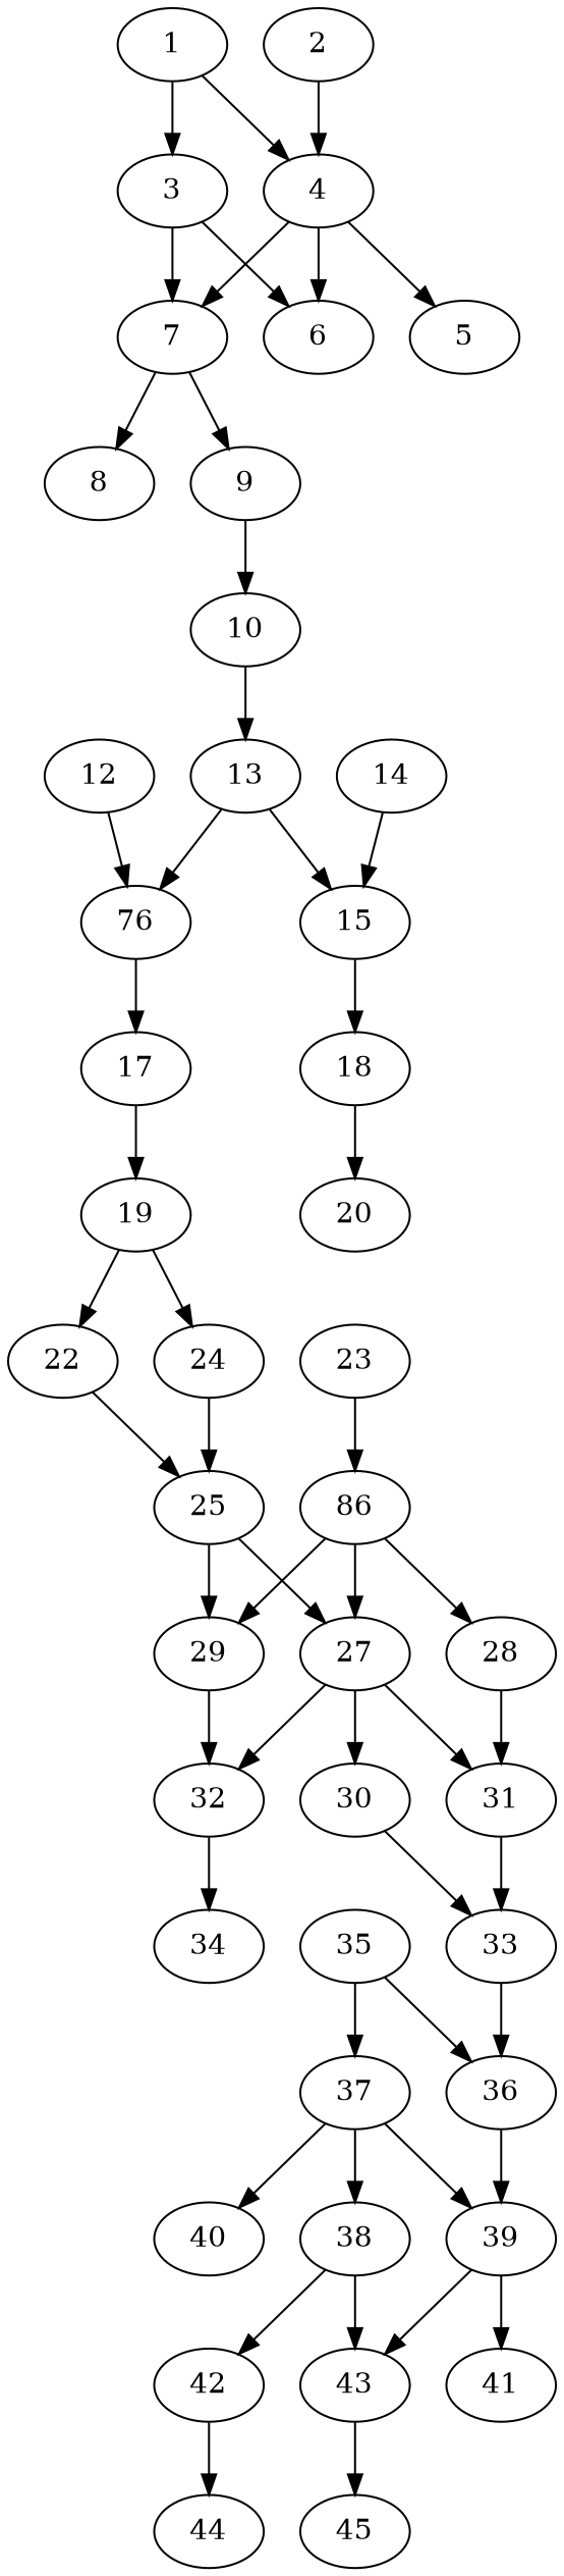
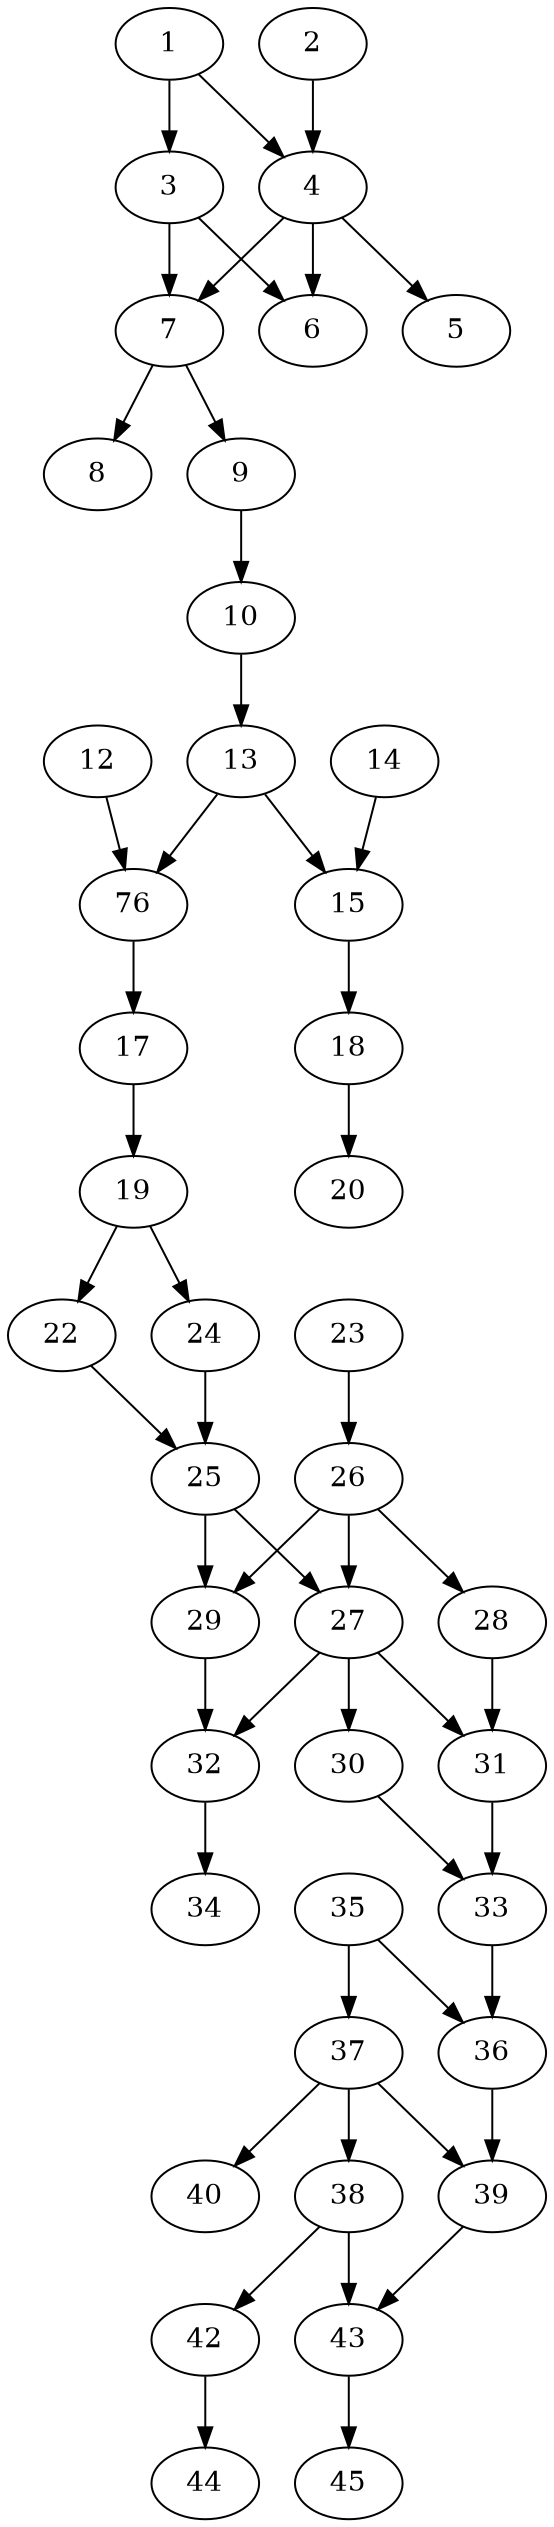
  digraph {
    node [alpha=0.13]
    1 [alpha=0.12 expect_size=35549184]
    3 [expect_size=38177792]
    4 [alpha=0.02 expect_size=27465728]
    6 [alpha=0.14 expect_size=37396480]
    7 [alpha=0.01 expect_size=29528064]
    5 [alpha=0.07 expect_size=38550528]
    8 [alpha=0.10 expect_size=16613376]
    9 [alpha=0.07 expect_size=10168320]
    2 [expect_size=47393792]
    10 [alpha=0.02 expect_size=21971968]
    13 [alpha=0.07 expect_size=22350848]
    12 [alpha=0.01 expect_size=39399424]
    n13 [alpha=0.04 expect_size=28265472 label=76]
    14 [expect_size=6733824]
    15 [alpha=0.04 expect_size=10683392]
    17 [alpha=0.07 expect_size=14299136]
    18 [alpha=0.08 expect_size=15804416]
    19 [alpha=0.20 expect_size=39419904]
    20 [alpha=0.06 expect_size=9697280]
    22 [alpha=0.02 expect_size=35316736]
    24 [alpha=0.14 expect_size=8259584]
    25 [alpha=0.09 expect_size=39154688]
    23 [expect_size=38150144]
-   26 [alpha=0.17 expect_size=48413696 label=86]
+   26 [alpha=0.17 expect_size=48413696]
    27 [alpha=0.15 expect_size=11701248]
    29 [alpha=0.04 expect_size=46159872]
    28 [alpha=0.19 expect_size=27459584]
    30 [alpha=0.17 expect_size=45364224]
    31 [alpha=0.12 expect_size=12449792]
    32 [alpha=0.01 expect_size=24908800]
    33 [alpha=0.18 expect_size=30522368]
    34 [alpha=0.16 expect_size=15039488]
    36 [alpha=0.05 expect_size=20761600]
    35 [alpha=0.16 expect_size=47868928]
    37 [alpha=0.19 expect_size=13056000]
    39 [alpha=0.09 expect_size=45708288]
    38 [alpha=0.17 expect_size=49038336]
    40 [alpha=0.04 expect_size=7992320]
    43 [alpha=0.19 expect_size=30812160]
-   41 [alpha=0.02 expect_size=46990336]
    42 [expect_size=27483136]
    45 [alpha=0.06 expect_size=17240064]
    44 [alpha=0.05 expect_size=26900480]
    1 -> 3
    1 -> 4
    3 -> 6
    3 -> 7
    4 -> 6
    4 -> 7
    4 -> 5
    7 -> 8
    7 -> 9
    9 -> 10
    2 -> 4
    10 -> 13
    13 -> n13
    13 -> 15
    12 -> n13
    n13 -> 17
    14 -> 15
    15 -> 18
    17 -> 19
    18 -> 20
    19 -> 22
    19 -> 24
    22 -> 25
    24 -> 25
    25 -> 27
    25 -> 29
    23 -> 26
    26 -> 27
    26 -> 29
    26 -> 28
    27 -> 30
    27 -> 31
    27 -> 32
    29 -> 32
    28 -> 31
    30 -> 33
    31 -> 33
    32 -> 34
    33 -> 36
    36 -> 39
    35 -> 36
    35 -> 37
    37 -> 39
    37 -> 38
    37 -> 40
    39 -> 43
-   39 -> 41
    38 -> 43
    38 -> 42
    43 -> 45
    42 -> 44
  }
